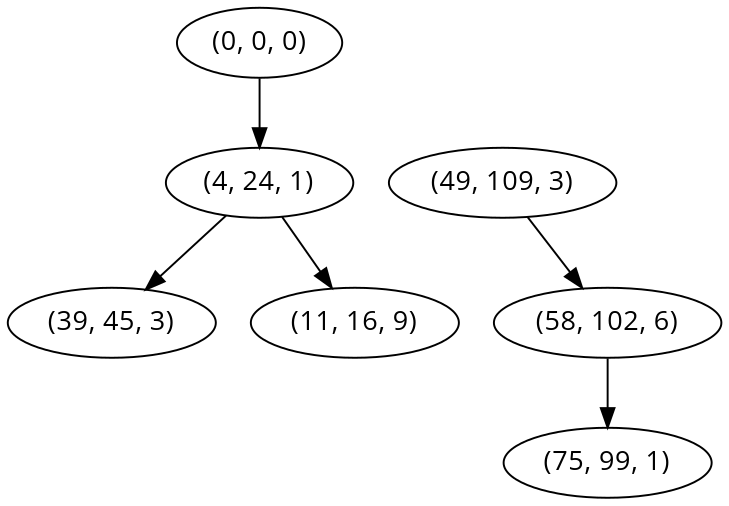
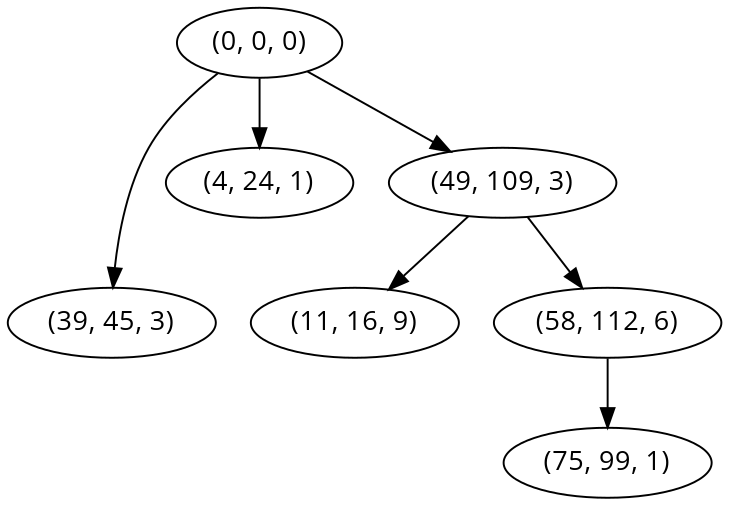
  digraph {
    fontname="Open Sans"
    node [fontname="Open Sans"]
    edge [fontname="Open Sans"]
    n1 [label="(4, 24, 1)"]
    "(0, 0, 0)"
    n3 [label="(39, 45, 3)"]
    "(49, 109, 3)"
    "(11, 16, 9)"
-   "(58, 102, 6)"
+   "(58, 102, 6)" [label="(58, 112, 6)"]
    n7 [label="(75, 99, 1)"]
-   n1 -> "(11, 16, 9)"
+   "(49, 109, 3)" -> "(11, 16, 9)"
    "(0, 0, 0)" -> n1
-   n1 -> n3
+   "(0, 0, 0)" -> n3
+   "(0, 0, 0)" -> "(49, 109, 3)"
    "(49, 109, 3)" -> "(58, 102, 6)"
    "(58, 102, 6)" -> n7
  }
